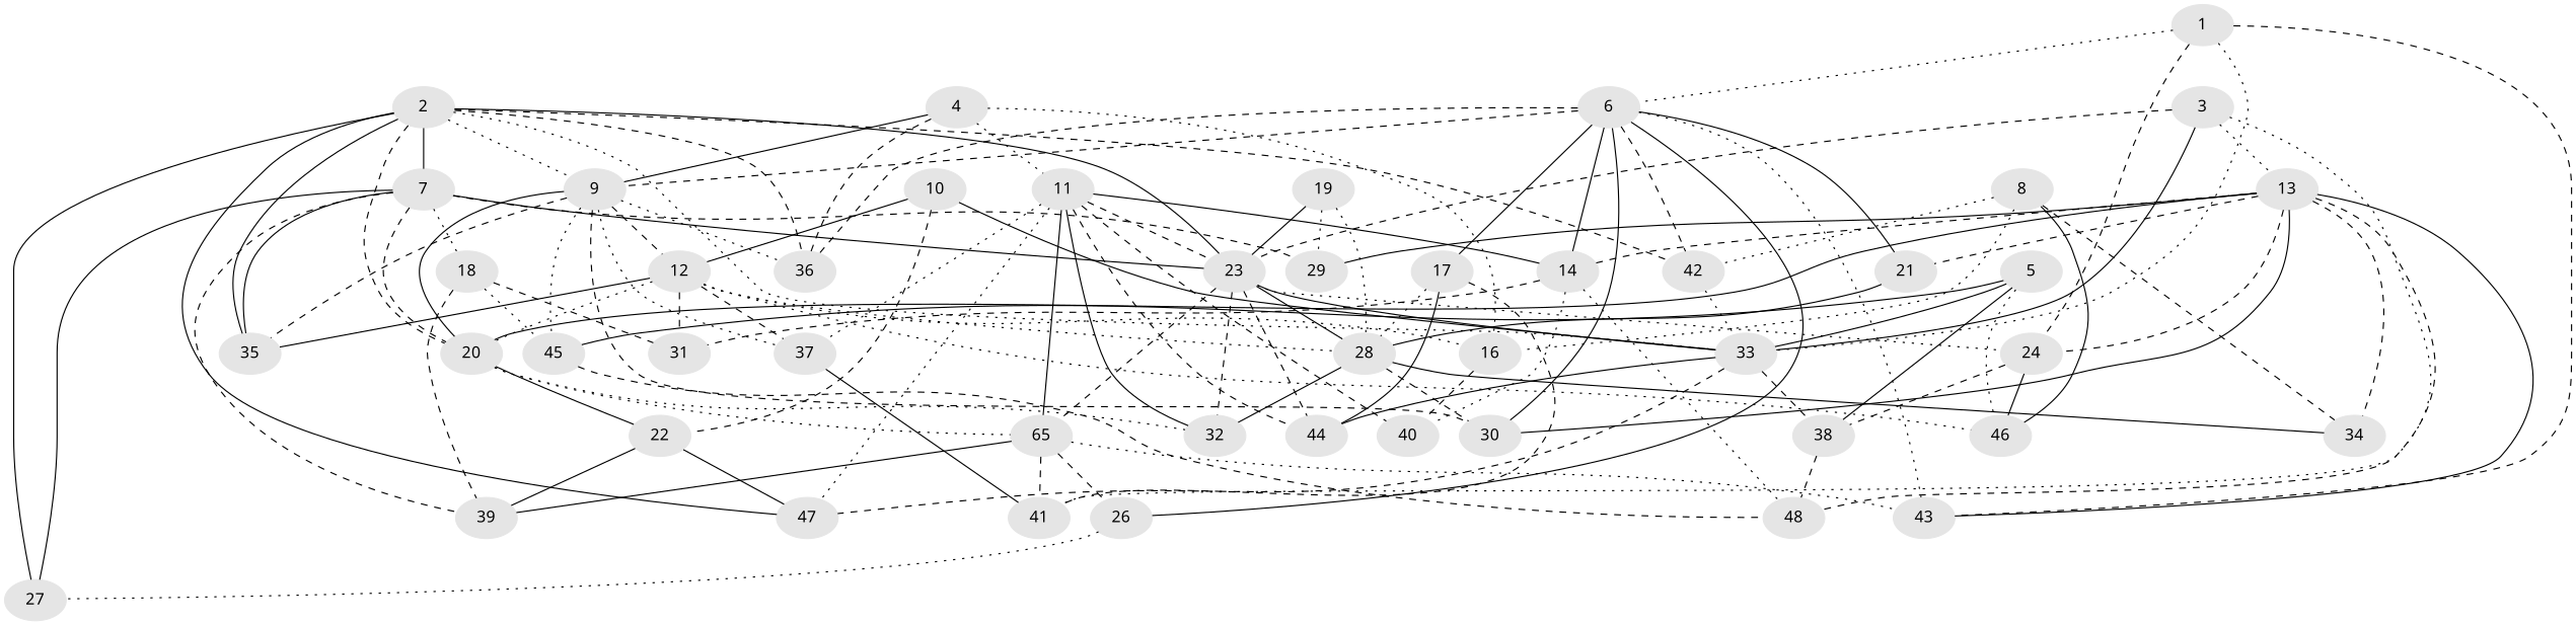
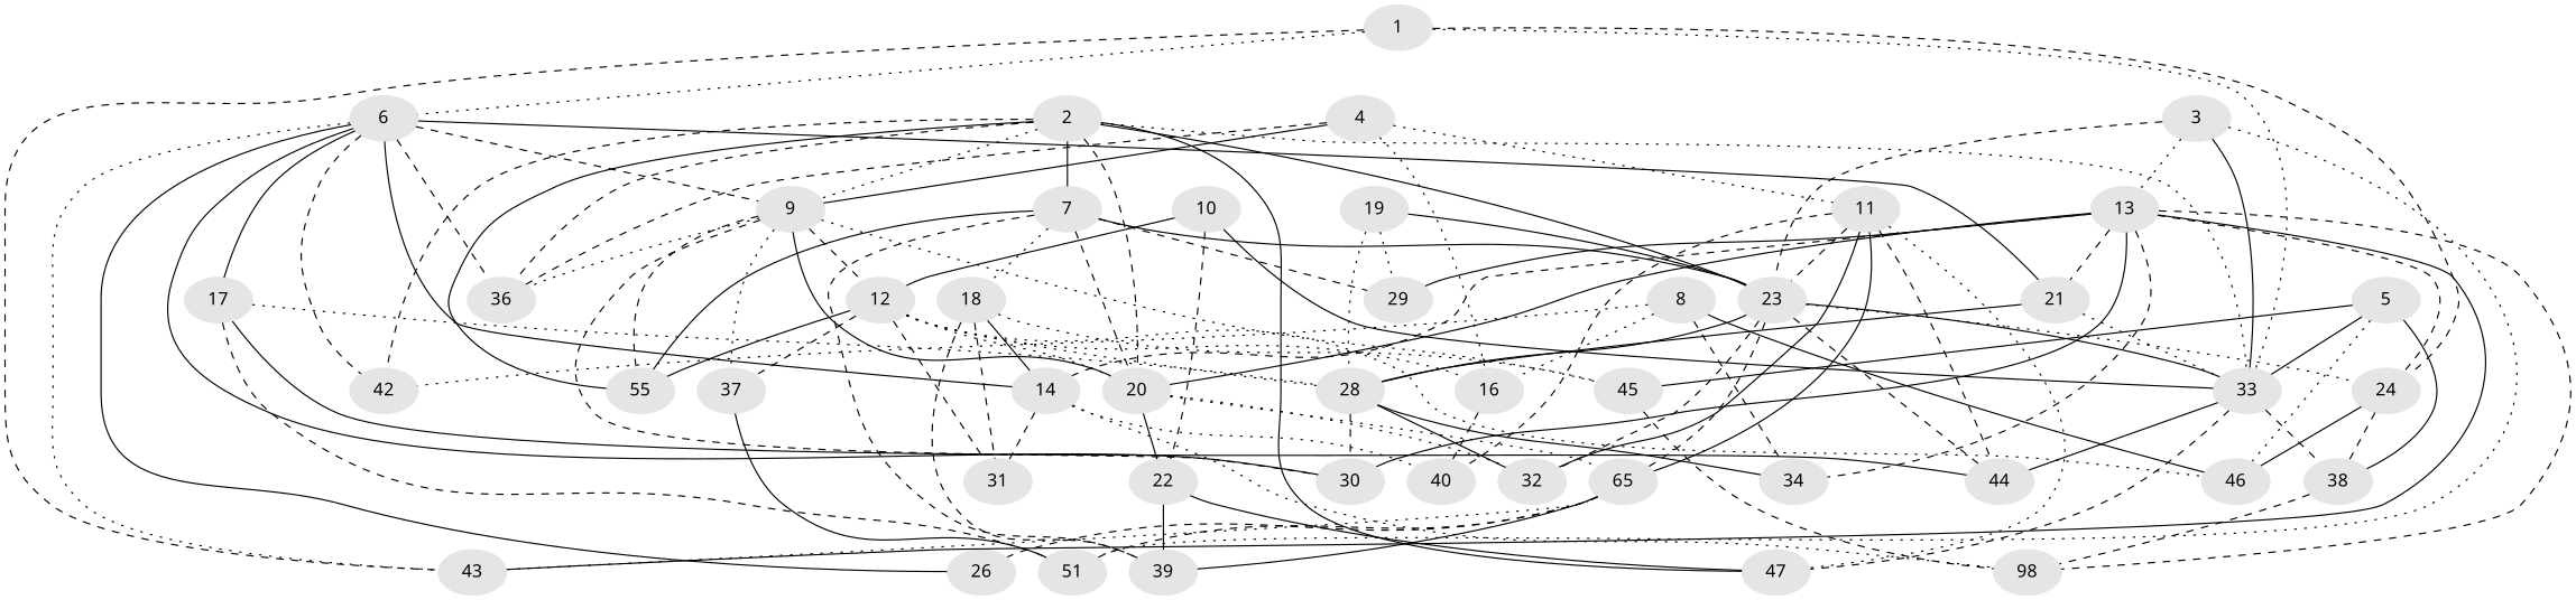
  graph {
    fontname="Noto Sans"
    node [color=gray90 fontname="Noto Sans" style=filled]
    edge [fontname="Noto Sans" style=dashed weight=1.0]
    1
    6
    24
    33
    43
    9
    36
    42
    14
    17
    21
    26
    30
    38
    46
    47
    44
    2
    7
    20
    23
-   27
-   35
+   35 [label=55]
    18
    29
    39
    45
    12
    37
    22
    n31 [label=65]
    32
    28
    3
    13
-   41
+   41 [label=51]
    34
-   48
+   48 [label=98]
    4
    11
    16
    40
    5
    31
    8
    10
    19
    1 -- 6 [style=dotted]
    1 -- 24
    1 -- 33 [style=dotted]
    1 -- 43
    6 -- 43 [style=dotted]
    6 -- 9
    6 -- 36 [weight=3.0]
    6 -- 42
    6 -- 14 [style=solid]
    6 -- 17 [style=solid]
    6 -- 21 [style=solid]
    6 -- 26 [style=solid]
    6 -- 30 [style=solid]
    24 -- 38
    24 -- 46 [style=solid]
    33 -- 38
    33 -- 47
    33 -- 44 [style=solid]
    9 -- 36 [style=dotted]
    9 -- 30
    9 -- 20 [style=solid]
    9 -- 35
    9 -- 45 [style=dotted]
    9 -- 12
    9 -- 37 [style=dotted]
    14 -- 48 [style=dotted]
    14 -- 40 [style=dotted weight=2.0]
    14 -- 31
    17 -- 44 [style=solid]
    17 -- 28 [style=dotted]
    17 -- 41
-   42 -- 33 [style=dotted]
+   21 -- 33 [style=dotted]
    21 -- 28 [style=solid]
-   26 -- 27 [style=dotted]
    38 -- 48
    2 -- 33 [style=dotted]
    2 -- 9 [style=dotted]
    2 -- 36
    2 -- 42
    2 -- 47 [style=solid]
    2 -- 7 [style=solid weight=2.0]
    2 -- 20
    2 -- 23 [style=solid]
-   2 -- 27 [style=solid weight=2.0]
    2 -- 35 [style=solid]
    7 -- 20
    7 -- 23 [style=solid]
-   7 -- 27 [style=solid]
    7 -- 35 [style=solid]
    7 -- 18 [style=dotted]
    7 -- 29 [weight=2.0]
    7 -- 39
    20 -- 22 [style=solid]
    20 -- n31 [style=dotted weight=2.0]
    20 -- 32 [style=dotted]
    23 -- 24 [style=dotted]
    23 -- 33 [style=solid]
    23 -- 44
    23 -- n31
    23 -- 32
    23 -- 28 [style=solid weight=2.0]
    18 -- 39
    18 -- 45 [style=dotted]
    18 -- 31
    45 -- 48
    12 -- 46 [style=dotted]
    12 -- 20 [style=dotted]
    12 -- 35 [style=solid]
    12 -- 37
    12 -- 28 [style=dotted]
    12 -- 16 [style=dotted]
    12 -- 31 [weight=2.0]
    37 -- 41 [style=solid]
    22 -- 47 [style=solid]
    22 -- 39 [style=solid]
    n31 -- 43 [style=dotted]
    n31 -- 26 [weight=2.0]
    n31 -- 39 [style=solid]
    n31 -- 41
    28 -- 30
    28 -- 32 [style=solid]
    28 -- 34 [style=solid]
    3 -- 33 [style=solid]
    3 -- 23
    3 -- 13 [style=dotted]
    3 -- 41 [style=dotted]
    13 -- 24
    13 -- 43 [style=solid]
    13 -- 14 [weight=2.0]
    13 -- 21
    13 -- 30 [style=solid]
    13 -- 20 [style=solid weight=2.0]
    13 -- 29 [style=solid]
    13 -- 34
    13 -- 48
    4 -- 9 [style=solid]
    4 -- 36
    4 -- 11 [style=dotted]
    4 -- 16 [style=dotted]
-   11 -- 14 [style=solid]
+   18 -- 14 [style=solid]
    11 -- 47 [style=dotted]
    11 -- 44
    11 -- 23
-   11 -- 37 [style=dotted]
    11 -- n31 [style=solid weight=2.0]
    11 -- 32 [style=solid]
    11 -- 40
    16 -- 40
    5 -- 33 [style=solid]
    5 -- 38 [style=solid]
    5 -- 46 [style=dotted]
    5 -- 45 [style=solid]
    8 -- 42 [style=dotted]
    8 -- 46 [style=solid]
    8 -- 34
    8 -- 16 [style=dotted]
    10 -- 33 [style=solid]
    10 -- 12 [style=solid]
    10 -- 22
    19 -- 23 [style=solid]
    19 -- 29 [style=dotted]
    19 -- 28 [style=dotted weight=2.0]
  }
